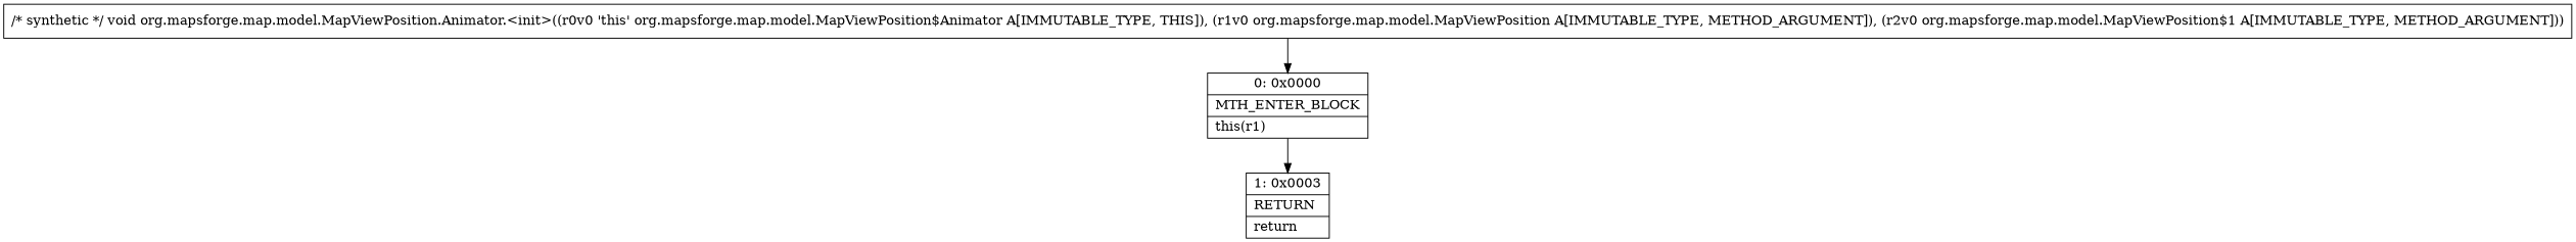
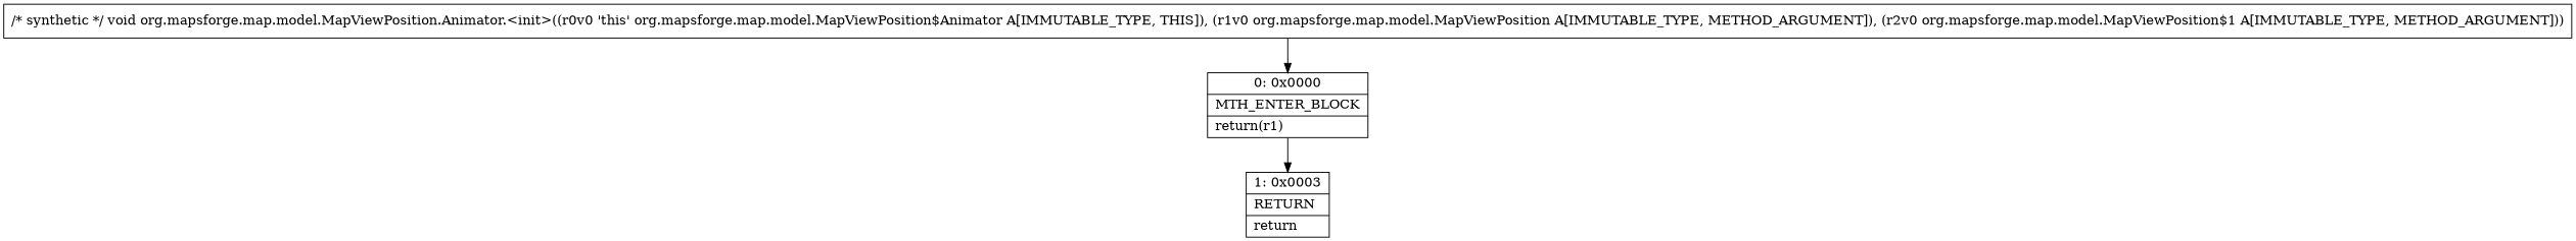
  digraph {
    node [shape=record]
-   n1 [label="{0\:\ 0x0000|MTH_ENTER_BLOCK\l|this(r1)\l}"]
+   n1 [label="{0\:\ 0x0000|MTH_ENTER_BLOCK\l|return(r1)\l}"]
    n2 [label="{1\:\ 0x0003|RETURN\l|return\l}"]
    n3 [label="{\/* synthetic *\/ void org.mapsforge.map.model.MapViewPosition.Animator.\<init\>((r0v0 'this' org.mapsforge.map.model.MapViewPosition$Animator A[IMMUTABLE_TYPE, THIS]), (r1v0 org.mapsforge.map.model.MapViewPosition A[IMMUTABLE_TYPE, METHOD_ARGUMENT]), (r2v0 org.mapsforge.map.model.MapViewPosition$1 A[IMMUTABLE_TYPE, METHOD_ARGUMENT])) }"]
    n1 -> n2
    n3 -> n1
  }
